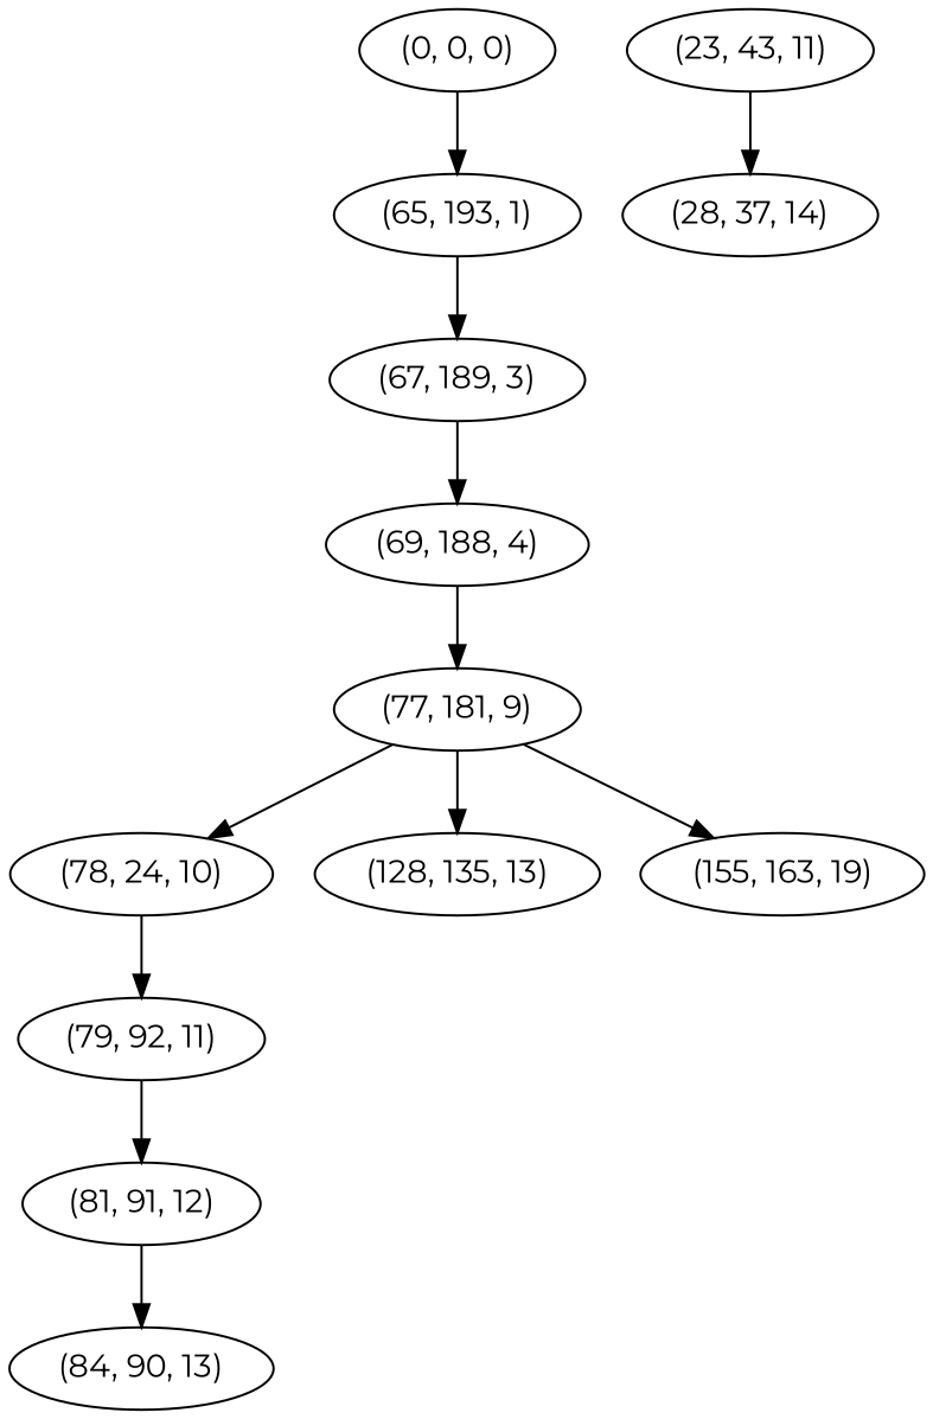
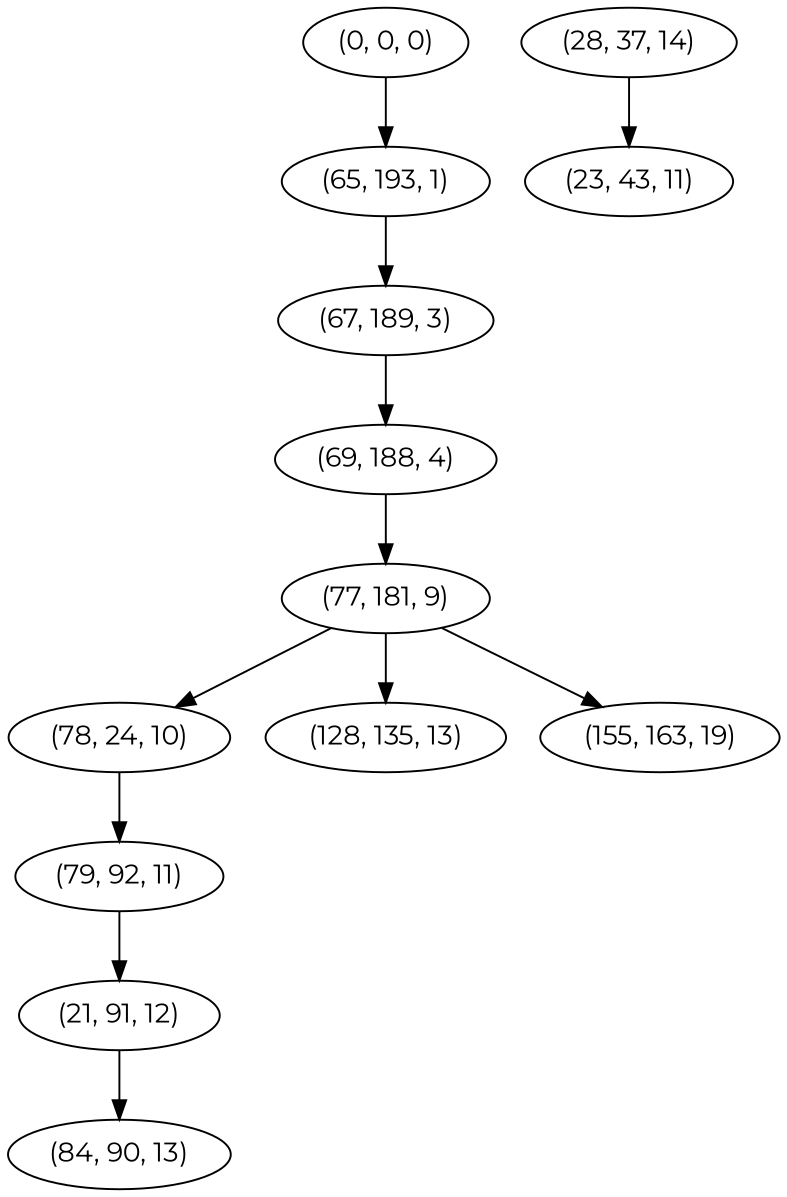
  digraph {
    fontname=Montserrat
    node [fontname=Montserrat]
    edge [fontname=Montserrat]
    "(0, 0, 0)"
    "(65, 193, 1)"
    "(23, 43, 11)"
    "(28, 37, 14)"
    "(67, 189, 3)"
    "(69, 188, 4)"
    "(77, 181, 9)"
    n8 [label="(78, 24, 10)"]
    n9 [label="(128, 135, 13)"]
    "(155, 163, 19)"
    "(79, 92, 11)"
-   "(81, 91, 12)"
+   "(81, 91, 12)" [label="(21, 91, 12)"]
    "(84, 90, 13)"
    "(0, 0, 0)" -> "(65, 193, 1)"
    "(65, 193, 1)" -> "(67, 189, 3)"
-   "(23, 43, 11)" -> "(28, 37, 14)"
+   "(28, 37, 14)" -> "(23, 43, 11)"
    "(67, 189, 3)" -> "(69, 188, 4)"
    "(69, 188, 4)" -> "(77, 181, 9)"
    "(77, 181, 9)" -> n8
    "(77, 181, 9)" -> n9
    "(77, 181, 9)" -> "(155, 163, 19)"
    n8 -> "(79, 92, 11)"
    "(79, 92, 11)" -> "(81, 91, 12)"
    "(81, 91, 12)" -> "(84, 90, 13)"
  }
